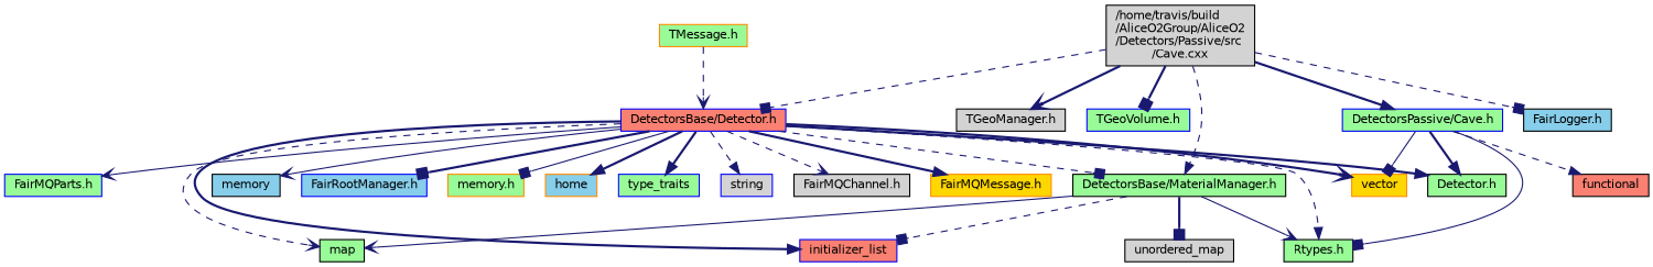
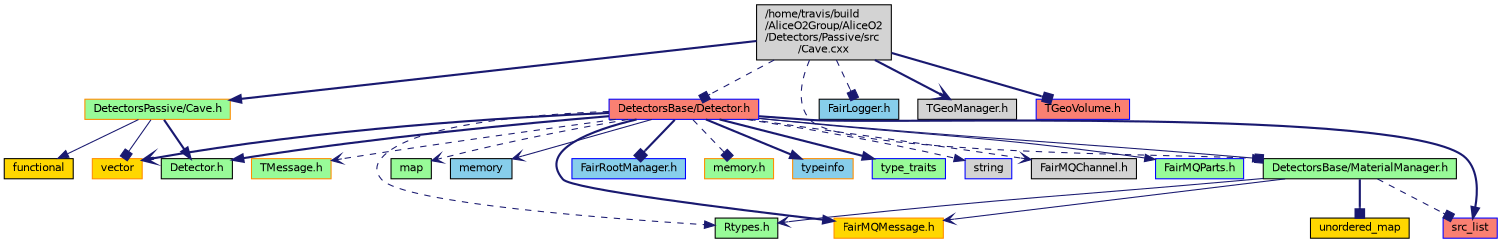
  digraph {
    node [color=black fillcolor=palegreen fontname=Helvetica fontsize=10 shape=record style=filled]
    edge [arrowhead=normal color=midnightblue fontname=Helvetica fontsize=10 labelfontname=Helvetica labelfontsize=10 style=bold]
    n1 [fillcolor=lightgrey fontcolor=black height=0.2 label="/home/travis/build\l/AliceO2Group/AliceO2\l/Detectors/Passive/src\l/Cave.cxx" width=0.4]
    n2 [height=0.2 label="DetectorsBase/MaterialManager.h" width=0.4]
    n3 [color=blue fillcolor=salmon height=0.2 label="DetectorsBase/Detector.h" width=0.4]
-   n4 [color=blue height=0.2 label="DetectorsPassive/Cave.h" width=0.4]
+   n4 [color=darkorange height=0.2 label="DetectorsPassive/Cave.h" width=0.4]
    n5 [fillcolor=skyblue height=0.2 label="FairLogger.h" width=0.4]
    n6 [fillcolor=lightgrey height=0.2 label="TGeoManager.h" width=0.4]
-   n7 [color=blue height=0.2 label="TGeoVolume.h" width=0.4]
+   n7 [color=blue fillcolor=salmon height=0.2 label="TGeoVolume.h" width=0.4]
    n8 [height=0.2 label="Rtypes.h" width=0.4]
    n9 [height=0.2 label=map width=0.4]
-   n10 [fillcolor=lightgrey height=0.2 label=unordered_map width=0.4]
-   n11 [color=blue fillcolor=salmon height=0.2 label=initializer_list width=0.4]
+   n10 [fillcolor=gold height=0.2 label=unordered_map width=0.4]
+   n11 [color=blue fillcolor=salmon height=0.2 label=src_list width=0.4]
    n12 [color=darkorange fillcolor=gold height=0.2 label=vector width=0.4]
    n13 [fillcolor=skyblue height=0.2 label=memory width=0.4]
    n14 [height=0.2 label="Detector.h" width=0.4]
    n15 [color=blue fillcolor=skyblue height=0.2 label="FairRootManager.h" width=0.4]
    n16 [color=darkorange height=0.2 label="memory.h" width=0.4]
-   n17 [color=darkorange fillcolor=skyblue height=0.2 label=home width=0.4]
+   n17 [color=darkorange fillcolor=skyblue height=0.2 label=typeinfo width=0.4]
    n18 [color=blue height=0.2 label=type_traits width=0.4]
    n19 [color=blue fillcolor=lightgrey height=0.2 label=string width=0.4]
    n20 [fillcolor=lightgrey height=0.2 label="FairMQChannel.h" width=0.4]
    n21 [color=darkorange fillcolor=gold height=0.2 label="FairMQMessage.h" width=0.4]
    n22 [color=blue height=0.2 label="FairMQParts.h" width=0.4]
    n23 [color=darkorange height=0.2 label="TMessage.h" width=0.4]
-   n24 [fillcolor=salmon height=0.2 label=functional width=0.4]
+   n24 [fillcolor=gold height=0.2 label=functional width=0.4]
    n1 -> n2 [style=dashed]
    n1 -> n3 [arrowhead=box style=dashed]
    n1 -> n4
    n1 -> n5 [arrowhead=box style=dashed]
    n1 -> n6 [arrowhead=vee]
    n1 -> n7 [arrowhead=box]
    n2 -> n8 [arrowhead=vee style=solid]
-   n2 -> n9 [arrowhead=vee style=solid]
+   n2 -> n21 [arrowhead=vee style=solid]
    n2 -> n10 [arrowhead=box]
    n2 -> n11 [arrowhead=box style=dashed]
-   n3 -> n2 [arrowhead=box style=dashed]
+   n3 -> n2 [arrowhead=box style=solid]
    n3 -> n8 [style=dashed]
    n3 -> n9 [arrowhead=vee style=dashed]
    n3 -> n11
    n3 -> n12 [arrowhead=vee]
    n3 -> n13 [arrowhead=vee style=solid]
    n3 -> n14
    n3 -> n15 [arrowhead=box]
-   n3 -> n16 [arrowhead=box style=solid]
+   n3 -> n16 [arrowhead=box style=dashed]
    n3 -> n17
    n3 -> n18
    n3 -> n19 [style=dashed]
    n3 -> n20 [arrowhead=vee style=dashed]
    n3 -> n21
-   n3 -> n22 [arrowhead=vee style=solid]
-   n23 -> n3 [arrowhead=vee style=dashed]
-   n4 -> n8 [arrowhead=box style=solid]
+   n3 -> n22 [style=solid]
+   n3 -> n23 [arrowhead=vee style=dashed]
    n4 -> n12 [arrowhead=box style=solid]
    n4 -> n14
-   n4 -> n24 [style=dashed]
+   n4 -> n24 [style=solid]
  }
